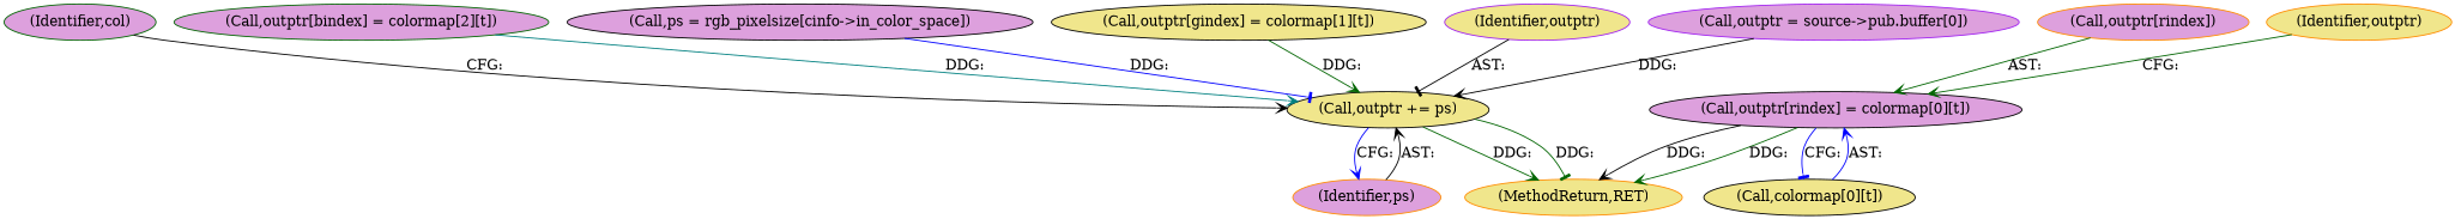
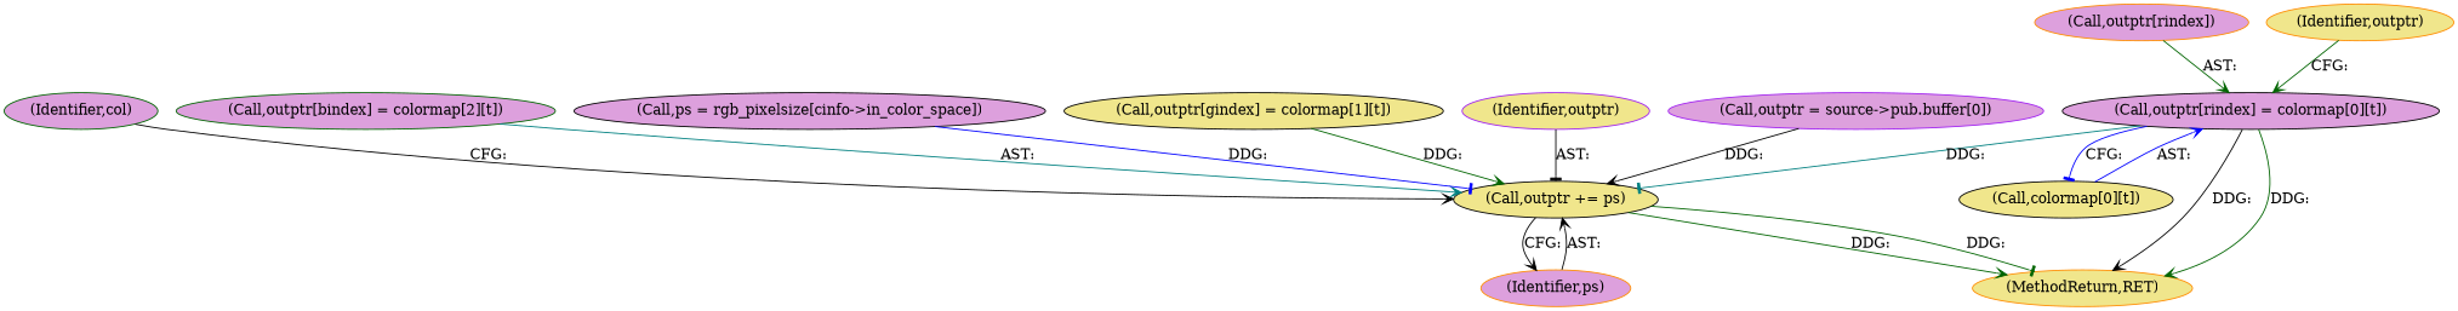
  digraph {
    node [color=black fillcolor=plum style=filled]
    edge [arrowhead=vee color=black]
    n1 [label="(Call,outptr[rindex] = colormap[0][t])"]
    n2 [fillcolor=khaki label="(Call,outptr += ps)"]
    n3 [fillcolor=khaki label="(Call,colormap[0][t])"]
    n4 [color=darkorange fillcolor=khaki label="(MethodReturn,RET)"]
    n5 [color=darkorange label="(Identifier,ps)"]
    n6 [color=darkgreen label="(Identifier,col)"]
    n7 [color=darkgreen label="(Call,outptr[bindex] = colormap[2][t])"]
    n8 [color=darkorange label="(Call,outptr[rindex])"]
    n9 [label="(Call,ps = rgb_pixelsize[cinfo->in_color_space])"]
    n10 [fillcolor=khaki label="(Call,outptr[gindex] = colormap[1][t])"]
    n11 [color=darkorange fillcolor=khaki label="(Identifier,outptr)"]
    n12 [color=purple fillcolor=khaki label="(Identifier,outptr)"]
    n13 [color=purple label="(Call,outptr = source->pub.buffer[0])"]
+   n1 -> n2 [arrowhead=tee color=teal label="DDG: "]
    n1 -> n3 [arrowhead=tee color=blue label="CFG: "]
    n1 -> n4 [label="DDG: "]
    n1 -> n4 [color=darkgreen label="DDG: "]
    n2 -> n4 [color=darkgreen label="DDG: "]
    n2 -> n4 [arrowhead=tee color=darkgreen label="DDG: "]
-   n2 -> n5 [color=blue label="CFG: "]
+   n2 -> n5 [label="CFG: "]
    n3 -> n1 [color=blue label="AST: "]
    n5 -> n2 [label="AST: "]
    n6 -> n2 [label="CFG: "]
-   n7 -> n2 [color=teal label="DDG: "]
+   n7 -> n2 [color=teal label="AST: "]
    n8 -> n1 [color=darkgreen label="AST: "]
    n9 -> n2 [arrowhead=tee color=blue label="DDG: "]
    n10 -> n2 [color=darkgreen label="DDG: "]
    n11 -> n1 [color=darkgreen label="CFG: "]
    n12 -> n2 [arrowhead=tee label="AST: "]
    n13 -> n2 [label="DDG: "]
  }
